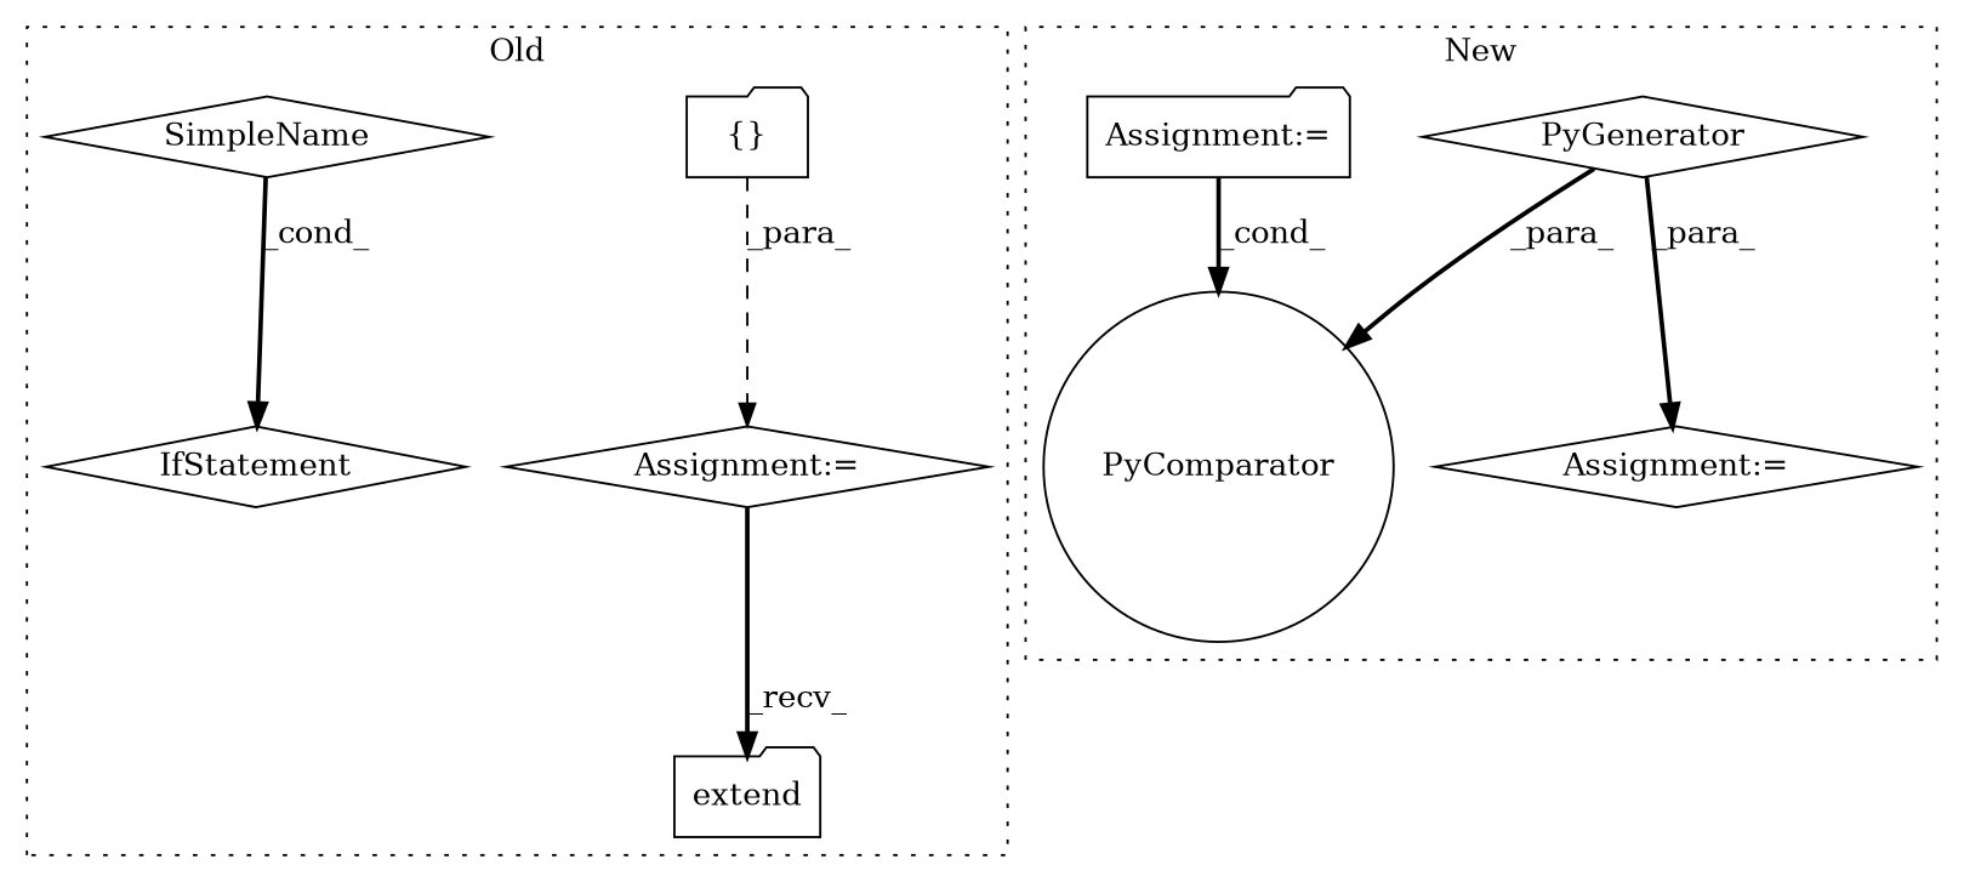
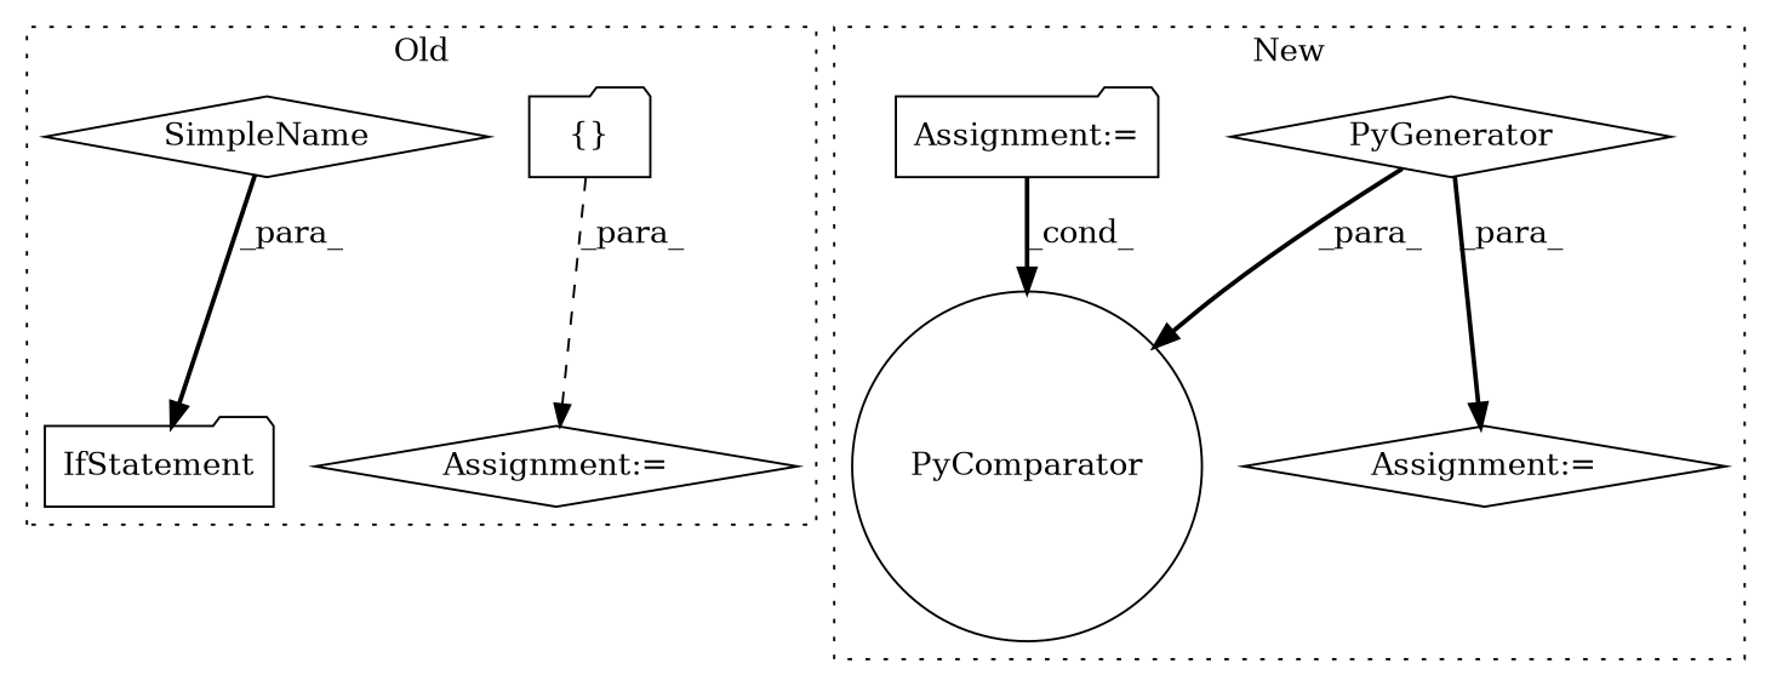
  digraph {
    node [a=7 l=1 s=9238 shape=folder]
    edge [style=bold]
-   n1 [a=32 l="7,1" label=extend s="7897,7939"]
    n2 [label="Assignment:=" s=7613 shape=diamond]
    n3 [a=4 l=2 label="{}" s=7623]
-   n4 [a=25 l="4,2" label=IfStatement s="7856,7881" shape=diamond]
+   n4 [a=25 l="4,2" label=IfStatement s="7856,7881"]
    n5 [a=42 label=SimpleName shape=diamond l="" s=""]
    n6 [a=107 l=183 label=PyGenerator s=9091 shape=diamond]
    n7 [l=30 label="Assignment:="]
    n8 [a=113 l=30 label=PyComparator shape=circle]
    n9 [label="Assignment:=" s=9072 shape=diamond]
    subgraph cluster_1 {
      label=Old
      style=dotted
-     n1
      n2
      n3
      n4
      n5
    }
    subgraph cluster_2 {
      label=New
      style=dotted
      n6
      n7
      n8
      n9
    }
-   n2 -> n1 [label=_recv_]
    n3 -> n2 [label=_para_ style=dashed]
-   n5 -> n4 [label=_cond_]
+   n5 -> n4 [label=_para_]
    n6 -> n8 [label=_para_]
    n6 -> n9 [label=_para_]
    n7 -> n8 [label=_cond_]
  }
